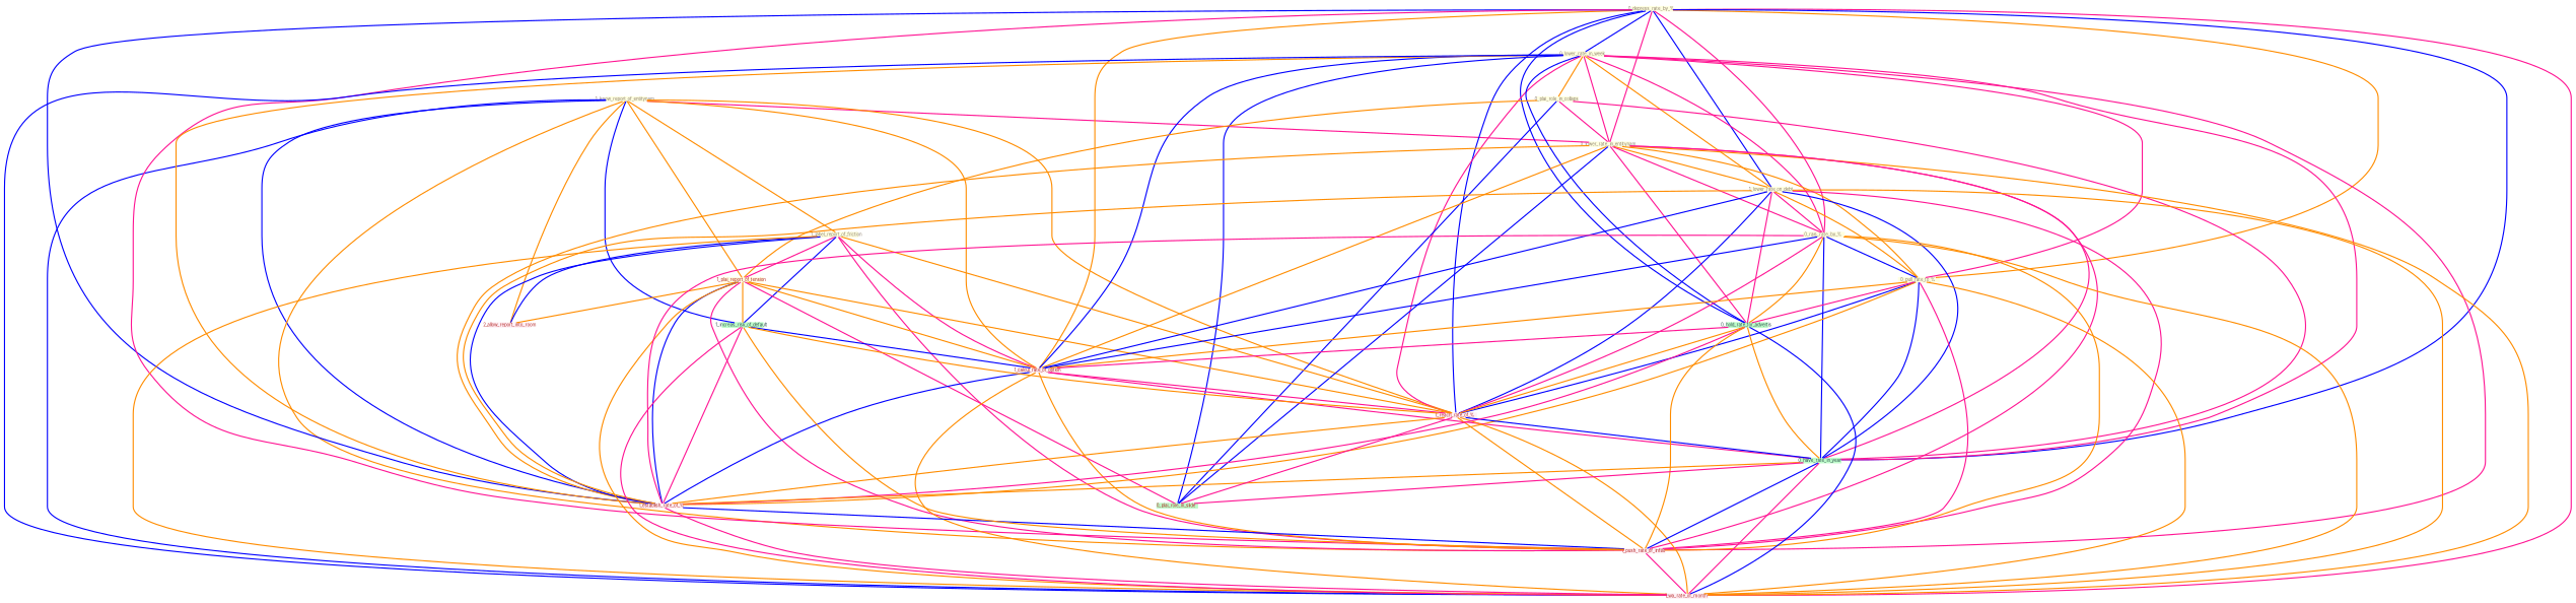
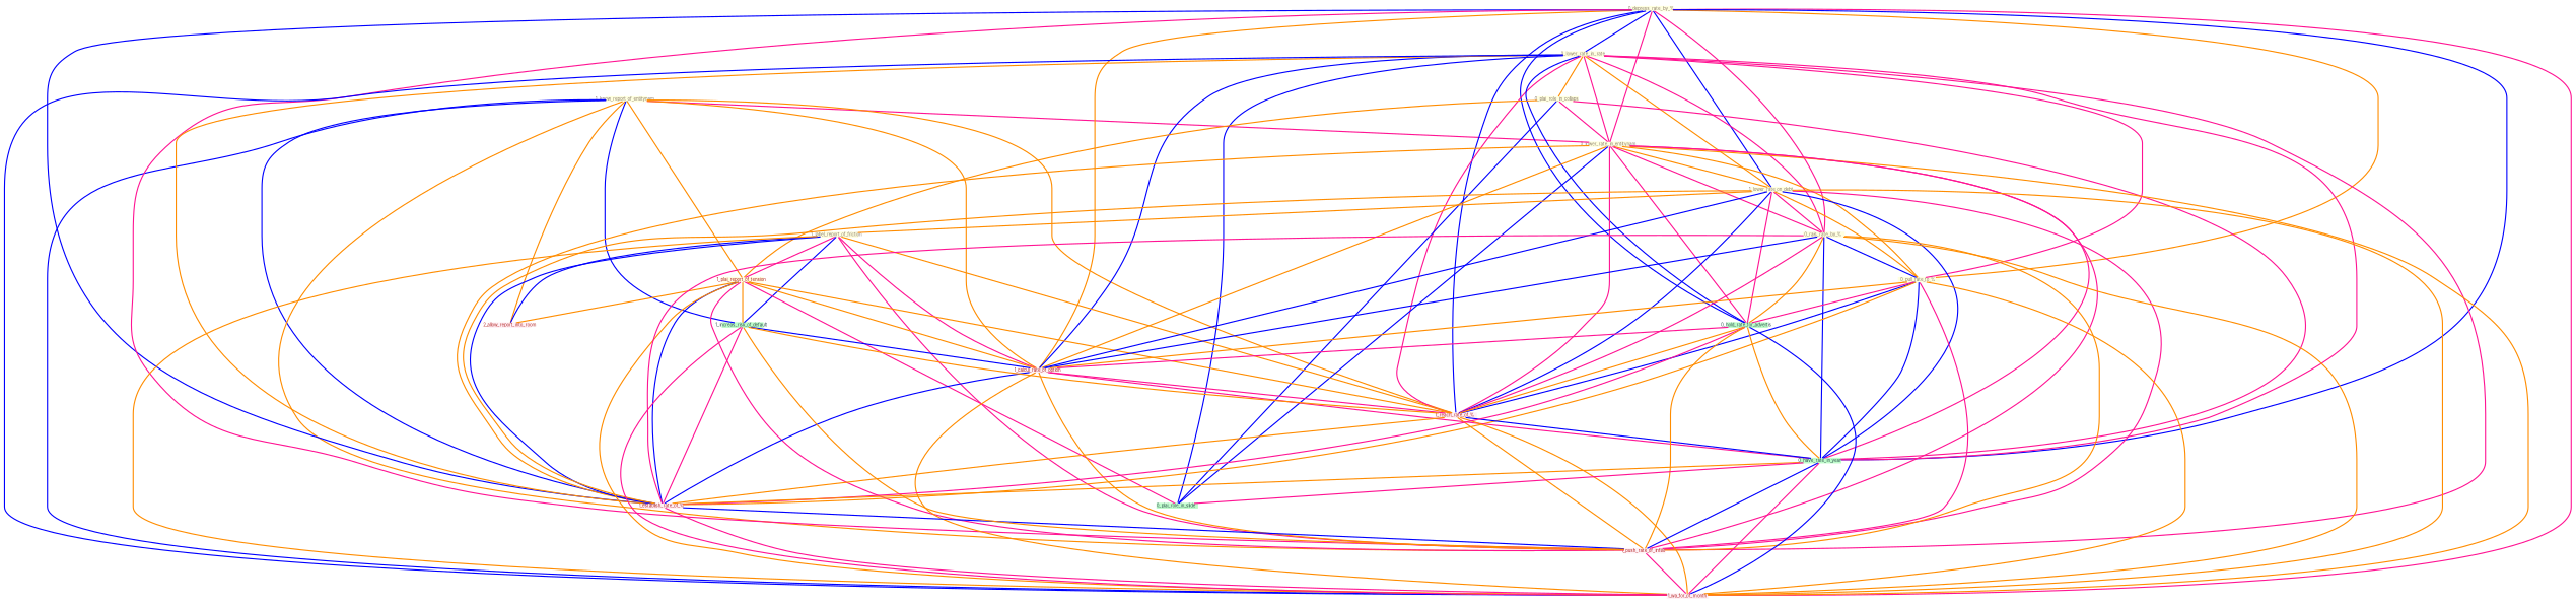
  graph {
    fontname=Inter
    node [color="#ffffe0" fixedsize=true fontcolor="#8b7d6b" fontname=Inter fontsize=4 shape=polygon style=filled]
    edge [color=darkorange fontname=Inter w=1]
    "1_know_report_of_entitynam " [height=.06 width=.5]
    "0_depress_rate_by_% " [height=.06 width=.5]
-   "0_lower_rate_in_week " [height=.06 width=.5]
+   "0_lower_rate_in_week " [height=.06 width=.5 label="0_lower_rate_in_rate"]
    "0_plai_role_in_collaps " [height=.06 width=.5]
    "0_lower_rate_in_entitynam " [height=.06 width=.5]
    "1_label_report_of_friction " [height=.06 width=.5]
    "1_plai_report_of_tension " [fontcolor="#b22222" height=.06 width=.5]
    "1_lower_rate_on_debt " [height=.06 width=.5]
    "0_rais_rate_by_% " [height=.06 width=.5]
    "0_pull_rate_to_% " [height=.06 width=.5]
    n11 [color="#fff0f5" fontcolor="#b22222" height=.06 label="2_allow_report_into_room" width=.5]
    "1_calcul_rate_of_option " [color="#fff0f5" fontcolor="#b22222" height=.06 width=.5]
    "1_reach_rate_of_% " [color="#fff0f5" fontcolor="#b22222" height=.06 width=.5]
    "1_establish_rate_of_% " [color="#fff0f5" fontcolor="#b22222" height=.06 width=.5]
    "1_push_rate_of_inflat " [color="#fff0f5" fontcolor="#b22222" height=.06 width=.5]
-   "1_wa_rate_of_month " [color="#fff0f5" fontcolor="#b22222" height=.06 width=.5]
+   "1_wa_rate_of_month " [color="#fff0f5" fontcolor="#b22222" height=.06 width=.5 label="1_wa_for_of_month"]
    "1_increas_risk_of_default " [color="#BDFCC9" fontcolor="#2f4f4f" height=.06 width=.5]
    "0_hold_rate_for_advertis " [color="#BDFCC9" fontcolor="#2f4f4f" height=.06 width=.5]
    "0_have_rate_in_year " [color="#BDFCC9" fontcolor="#2f4f4f" height=.06 width=.5]
-   "0_plai_role_in_slide " [color="#BDFCC9" fontcolor="#b22222" height=.06 width=.5]
+   "0_plai_role_in_slide " [color="#BDFCC9" fontcolor="#2f4f4f" height=.06 width=.5]
    subgraph sub_1 {
      "1_know_report_of_entitynam "
      "0_depress_rate_by_% "
      "0_lower_rate_in_week "
      "0_plai_role_in_collaps "
      "0_lower_rate_in_entitynam "
      "1_label_report_of_friction "
      "1_plai_report_of_tension "
      "1_lower_rate_on_debt "
      "0_rais_rate_by_% "
      "0_pull_rate_to_% "
    }
    subgraph sub_2 {
      n11
      "1_calcul_rate_of_option "
      "1_reach_rate_of_% "
      "1_establish_rate_of_% "
      "1_push_rate_of_inflat "
      "1_wa_rate_of_month "
    }
    "1_know_report_of_entitynam " -- "0_lower_rate_in_entitynam " [color=deeppink]
-   "1_know_report_of_entitynam " -- "1_label_report_of_friction " [w=2]
+   "1_lower_rate_on_debt " -- "1_label_report_of_friction " [w=2]
    "1_know_report_of_entitynam " -- "1_plai_report_of_tension " [w=2]
    "1_know_report_of_entitynam " -- n11
    "1_know_report_of_entitynam " -- "1_calcul_rate_of_option "
    "1_know_report_of_entitynam " -- "1_reach_rate_of_% "
    "1_know_report_of_entitynam " -- "1_establish_rate_of_% " [color=blue]
    "1_know_report_of_entitynam " -- "1_push_rate_of_inflat "
    "1_know_report_of_entitynam " -- "1_wa_rate_of_month " [color=blue]
    "1_know_report_of_entitynam " -- "1_increas_risk_of_default " [color=blue]
    "0_depress_rate_by_% " -- "0_lower_rate_in_week " [color=blue]
    "0_depress_rate_by_% " -- "0_lower_rate_in_entitynam " [color=deeppink]
    "0_depress_rate_by_% " -- "1_lower_rate_on_debt " [color=blue]
    "0_depress_rate_by_% " -- "0_rais_rate_by_% " [color=deeppink w=3]
    "0_depress_rate_by_% " -- "0_pull_rate_to_% " [w=2]
    "0_depress_rate_by_% " -- "1_calcul_rate_of_option "
    "0_depress_rate_by_% " -- "1_reach_rate_of_% " [color=blue w=2]
    "0_depress_rate_by_% " -- "1_establish_rate_of_% " [color=blue w=2]
    "0_depress_rate_by_% " -- "1_push_rate_of_inflat " [color=deeppink]
    "0_depress_rate_by_% " -- "1_wa_rate_of_month " [color=deeppink]
    "0_depress_rate_by_% " -- "0_hold_rate_for_advertis " [color=blue]
    "0_depress_rate_by_% " -- "0_have_rate_in_year " [color=blue]
    "0_lower_rate_in_week " -- "0_plai_role_in_collaps "
    "0_lower_rate_in_week " -- "0_lower_rate_in_entitynam " [color=deeppink w=3]
    "0_lower_rate_in_week " -- "1_lower_rate_on_debt " [w=2]
    "0_lower_rate_in_week " -- "0_rais_rate_by_% " [color=deeppink]
    "0_lower_rate_in_week " -- "0_pull_rate_to_% " [color=deeppink]
    "0_lower_rate_in_week " -- "1_calcul_rate_of_option " [color=blue]
    "0_lower_rate_in_week " -- "1_reach_rate_of_% " [color=deeppink]
    "0_lower_rate_in_week " -- "1_establish_rate_of_% "
    "0_lower_rate_in_week " -- "1_push_rate_of_inflat " [color=deeppink]
    "0_lower_rate_in_week " -- "1_wa_rate_of_month " [color=blue]
    "0_lower_rate_in_week " -- "0_hold_rate_for_advertis " [color=blue]
    "0_lower_rate_in_week " -- "0_have_rate_in_year " [color=deeppink w=2]
    "0_lower_rate_in_week " -- "0_plai_role_in_slide " [color=blue]
    "0_plai_role_in_collaps " -- "0_lower_rate_in_entitynam " [color=deeppink]
    "0_plai_role_in_collaps " -- "1_plai_report_of_tension "
    "0_plai_role_in_collaps " -- "0_have_rate_in_year " [color=deeppink]
    "0_plai_role_in_collaps " -- "0_plai_role_in_slide " [color=blue w=3]
    "0_lower_rate_in_entitynam " -- "1_lower_rate_on_debt " [w=2]
    "0_lower_rate_in_entitynam " -- "0_rais_rate_by_% " [color=deeppink]
    "0_lower_rate_in_entitynam " -- "0_pull_rate_to_% "
    "0_lower_rate_in_entitynam " -- "1_calcul_rate_of_option "
-   "0_plai_role_in_slide " -- "1_reach_rate_of_% " [color=deeppink]
+   "0_lower_rate_in_entitynam " -- "1_reach_rate_of_% " [color=deeppink]
    "0_lower_rate_in_entitynam " -- "1_establish_rate_of_% "
    "0_lower_rate_in_entitynam " -- "1_push_rate_of_inflat " [color=deeppink]
    "0_lower_rate_in_entitynam " -- "1_wa_rate_of_month "
    "0_lower_rate_in_entitynam " -- "0_hold_rate_for_advertis " [color=deeppink]
    "0_lower_rate_in_entitynam " -- "0_have_rate_in_year " [color=deeppink w=2]
    "0_lower_rate_in_entitynam " -- "0_plai_role_in_slide " [color=blue]
    "1_label_report_of_friction " -- "1_plai_report_of_tension " [color=deeppink w=2]
    "1_label_report_of_friction " -- n11 [color=blue]
    "1_label_report_of_friction " -- "1_calcul_rate_of_option " [color=deeppink]
    "1_label_report_of_friction " -- "1_reach_rate_of_% "
    "1_label_report_of_friction " -- "1_establish_rate_of_% " [color=blue]
    "1_label_report_of_friction " -- "1_push_rate_of_inflat " [color=deeppink]
    "1_label_report_of_friction " -- "1_wa_rate_of_month "
    "1_label_report_of_friction " -- "1_increas_risk_of_default " [color=blue]
    "1_plai_report_of_tension " -- n11
    "1_plai_report_of_tension " -- "1_calcul_rate_of_option "
    "1_plai_report_of_tension " -- "1_reach_rate_of_% "
    "1_plai_report_of_tension " -- "1_establish_rate_of_% " [color=blue]
    "1_plai_report_of_tension " -- "1_push_rate_of_inflat " [color=deeppink]
    "1_plai_report_of_tension " -- "1_wa_rate_of_month "
    "1_plai_report_of_tension " -- "1_increas_risk_of_default "
    "1_plai_report_of_tension " -- "0_plai_role_in_slide " [color=deeppink]
    "1_lower_rate_on_debt " -- "0_rais_rate_by_% " [color=deeppink]
    "1_lower_rate_on_debt " -- "0_pull_rate_to_% "
    "1_lower_rate_on_debt " -- "1_calcul_rate_of_option " [color=blue]
    "1_lower_rate_on_debt " -- "1_reach_rate_of_% " [color=blue]
    "1_lower_rate_on_debt " -- "1_establish_rate_of_% "
    "1_lower_rate_on_debt " -- "1_push_rate_of_inflat " [color=deeppink]
    "1_lower_rate_on_debt " -- "1_wa_rate_of_month "
    "1_lower_rate_on_debt " -- "0_hold_rate_for_advertis " [color=deeppink]
    "1_lower_rate_on_debt " -- "0_have_rate_in_year " [color=blue]
    "0_rais_rate_by_% " -- "0_pull_rate_to_% " [color=blue w=2]
    "0_rais_rate_by_% " -- "1_calcul_rate_of_option " [color=blue]
    "0_rais_rate_by_% " -- "1_reach_rate_of_% " [color=deeppink w=2]
    "0_rais_rate_by_% " -- "1_establish_rate_of_% " [color=deeppink w=2]
    "0_rais_rate_by_% " -- "1_push_rate_of_inflat "
    "0_rais_rate_by_% " -- "1_wa_rate_of_month "
    "0_rais_rate_by_% " -- "0_hold_rate_for_advertis "
    "0_rais_rate_by_% " -- "0_have_rate_in_year " [color=blue]
    "0_pull_rate_to_% " -- "1_calcul_rate_of_option "
    "0_pull_rate_to_% " -- "1_reach_rate_of_% " [color=blue w=2]
    "0_pull_rate_to_% " -- "1_establish_rate_of_% " [w=2]
    "0_pull_rate_to_% " -- "1_push_rate_of_inflat " [color=deeppink]
    "0_pull_rate_to_% " -- "1_wa_rate_of_month "
    "0_pull_rate_to_% " -- "0_hold_rate_for_advertis " [color=deeppink]
    "0_pull_rate_to_% " -- "0_have_rate_in_year " [color=blue]
    "1_calcul_rate_of_option " -- "1_reach_rate_of_% " [color=deeppink w=2]
    "1_calcul_rate_of_option " -- "1_establish_rate_of_% " [color=blue w=2]
    "1_calcul_rate_of_option " -- "1_push_rate_of_inflat " [w=2]
    "1_calcul_rate_of_option " -- "1_wa_rate_of_month " [w=2]
    "1_calcul_rate_of_option " -- "0_have_rate_in_year " [color=deeppink]
    "1_reach_rate_of_% " -- "1_establish_rate_of_% " [w=3]
    "1_reach_rate_of_% " -- "1_push_rate_of_inflat " [w=2]
    "1_reach_rate_of_% " -- "1_wa_rate_of_month " [w=2]
    "1_reach_rate_of_% " -- "0_have_rate_in_year " [color=blue]
    "1_establish_rate_of_% " -- "1_push_rate_of_inflat " [color=blue w=2]
    "1_establish_rate_of_% " -- "1_wa_rate_of_month " [color=deeppink w=2]
    "1_push_rate_of_inflat " -- "1_wa_rate_of_month " [color=deeppink w=2]
    "1_increas_risk_of_default " -- "1_calcul_rate_of_option " [color=blue]
    "1_increas_risk_of_default " -- "1_reach_rate_of_% "
    "1_increas_risk_of_default " -- "1_establish_rate_of_% " [color=deeppink]
    "1_increas_risk_of_default " -- "1_push_rate_of_inflat "
    "1_increas_risk_of_default " -- "1_wa_rate_of_month " [color=deeppink]
    "0_hold_rate_for_advertis " -- "1_calcul_rate_of_option " [color=deeppink]
    "0_hold_rate_for_advertis " -- "1_reach_rate_of_% "
    "0_hold_rate_for_advertis " -- "1_establish_rate_of_% " [color=deeppink]
    "0_hold_rate_for_advertis " -- "1_push_rate_of_inflat "
    "0_hold_rate_for_advertis " -- "1_wa_rate_of_month " [color=blue]
    "0_hold_rate_for_advertis " -- "0_have_rate_in_year "
    "0_have_rate_in_year " -- "1_establish_rate_of_% "
    "0_have_rate_in_year " -- "1_push_rate_of_inflat " [color=blue]
    "0_have_rate_in_year " -- "1_wa_rate_of_month " [color=deeppink]
    "0_have_rate_in_year " -- "0_plai_role_in_slide " [color=deeppink]
  }
